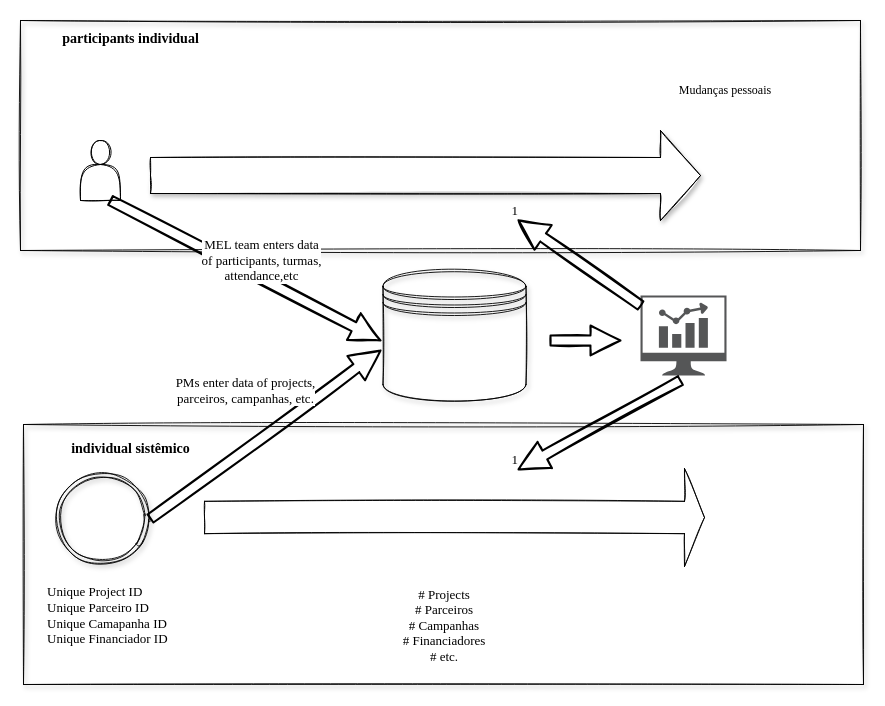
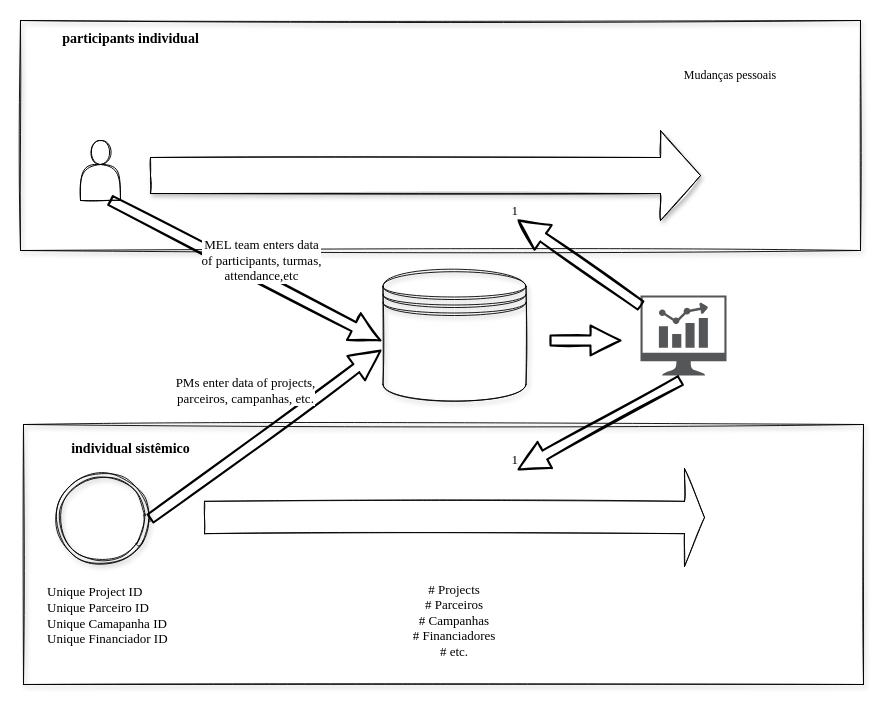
  <mxCell id="0" />
  <mxCell id="1" parent="0" />
  <mxCell id="2" value="" style="shape=datastore;whiteSpace=wrap;html=1;shadow=1;sketch=1;fontFamily=Lucida Console;strokeWidth=1;fillColor=none;gradientColor=none;opacity=90;" vertex="1" parent="1"><mxGeometry x="382.5" y="270" width="143" height="130" as="geometry" /></mxCell>
  <mxCell id="3" value="" style="group" vertex="1" connectable="0" parent="1"><mxGeometry x="23" y="424" width="840" height="260" as="geometry" /></mxCell>
  <mxCell id="4" value="" style="html=1;dashed=0;whitespace=wrap;shadow=1;sketch=1;fontFamily=Lucida Console;strokeWidth=1;fillColor=none;gradientColor=none;opacity=90;" vertex="1" parent="3"><mxGeometry width="840" height="260" as="geometry" /></mxCell>
  <mxCell id="5" value="" style="shape=image;html=1;verticalAlign=top;verticalLabelPosition=bottom;labelBackgroundColor=#ffffff;imageAspect=0;aspect=fixed;image=https://cdn3.iconfinder.com/data/icons/arrows-set-12/512/reset-128.png;sketch=1;strokeWidth=1;dashed=1;imageBackground=none;" vertex="1" parent="3"><mxGeometry x="367" y="16" width="128" height="128" as="geometry" /></mxCell>
  <mxCell id="6" value="" style="ellipse;shape=doubleEllipse;html=1;dashed=0;whitespace=wrap;aspect=fixed;shadow=1;sketch=1;fontFamily=Lucida Console;fontSize=14;strokeWidth=1;fillColor=none;gradientColor=none;opacity=90;direction=south;" vertex="1" parent="3"><mxGeometry x="31" y="46" width="96" height="96" as="geometry" /></mxCell>
  <mxCell id="7" value="" style="html=1;shadow=0;dashed=0;align=center;verticalAlign=middle;shape=mxgraph.arrows2.arrow;dy=0.67;dx=20;notch=0;sketch=1;fontFamily=Lucida Console;fontSize=14;strokeWidth=1;fillColor=none;gradientColor=none;opacity=90;" vertex="1" parent="3"><mxGeometry x="181" y="44" width="500" height="98" as="geometry" /></mxCell>
  <mxCell id="8" value="Unique Project ID&lt;br&gt;Unique Parceiro ID&lt;br&gt;Unique Camapanha ID&lt;br&gt;Unique Financiador ID" style="text;html=1;strokeColor=none;fillColor=none;align=left;verticalAlign=middle;whiteSpace=wrap;rounded=0;shadow=1;sketch=1;fontFamily=Lucida Console;fontSize=13;opacity=90;" vertex="1" parent="3"><mxGeometry x="22" y="176" width="170" height="30" as="geometry" /></mxCell>
  <mxCell id="9" value="&lt;font style=&quot;font-size: 14px ; background-color: rgb(255 , 255 , 255)&quot;&gt;individual sistêmico&lt;/font&gt;" style="text;strokeColor=none;fillColor=none;html=1;fontSize=24;fontStyle=1;verticalAlign=middle;align=center;shadow=1;sketch=1;fontFamily=Lucida Console;opacity=90;" vertex="1" parent="3"><mxGeometry x="7" y="6" width="200" height="30" as="geometry" /></mxCell>
- <mxCell id="10" value="# Projects&lt;br&gt;# Parceiros&lt;br&gt;# Campanhas&lt;br&gt;# Financiadores&lt;br&gt;# etc." style="text;html=1;strokeColor=none;fillColor=none;align=center;verticalAlign=middle;whiteSpace=wrap;rounded=0;shadow=1;sketch=1;fontFamily=Lucida Console;fontSize=13;opacity=90;" vertex="1" parent="3"><mxGeometry x="336" y="151" width="170" height="100" as="geometry" /></mxCell>
+ <mxCell id="10" value="# Projects&lt;br&gt;# Parceiros&lt;br&gt;# Campanhas&lt;br&gt;# Financiadores&lt;br&gt;# etc." style="text;html=1;strokeColor=none;fillColor=none;align=center;verticalAlign=middle;whiteSpace=wrap;rounded=0;shadow=1;sketch=1;fontFamily=Lucida Console;fontSize=13;opacity=90;" vertex="1" parent="3"><mxGeometry x="346" y="146" width="170" height="100" as="geometry" /></mxCell>
  <mxCell id="11" value="" style="group" vertex="1" connectable="0" parent="1"><mxGeometry x="20" y="20" width="840" height="230" as="geometry" /></mxCell>
  <mxCell id="12" value="" style="html=1;dashed=0;whitespace=wrap;shadow=1;sketch=1;fontFamily=Lucida Console;strokeWidth=1;fillColor=none;gradientColor=none;opacity=90;" vertex="1" parent="11"><mxGeometry width="840" height="230" as="geometry" /></mxCell>
  <mxCell id="13" value="" style="shape=actor;whiteSpace=wrap;html=1;sketch=1;" vertex="1" parent="11"><mxGeometry x="60" y="120" width="40" height="60" as="geometry" /></mxCell>
  <mxCell id="14" value="" style="html=1;shadow=1;dashed=0;align=center;verticalAlign=middle;shape=mxgraph.arrows2.arrow;dy=0.6;dx=40;notch=0;sketch=1;" vertex="1" parent="11"><mxGeometry x="130" y="110" width="550" height="90" as="geometry" /></mxCell>
  <mxCell id="15" value="" style="shape=image;html=1;verticalAlign=top;verticalLabelPosition=bottom;labelBackgroundColor=#ffffff;imageAspect=0;aspect=fixed;image=https://cdn3.iconfinder.com/data/icons/arrows-set-12/512/reset-128.png;sketch=1;strokeWidth=1;dashed=1;imageBackground=none;" vertex="1" parent="11"><mxGeometry x="370" y="91" width="128" height="128" as="geometry" /></mxCell>
- <mxCell id="16" value="&lt;font face=&quot;Lucida Console&quot;&gt;Mudanças pessoais&lt;/font&gt;" style="text;html=1;strokeColor=none;fillColor=none;align=center;verticalAlign=middle;whiteSpace=wrap;rounded=0;shadow=1;dashed=1;sketch=1;gradientColor=none;opacity=90;" vertex="1" parent="11"><mxGeometry x="610" y="40" width="190" height="60" as="geometry" /></mxCell>
+ <mxCell id="16" value="&lt;font face=&quot;Lucida Console&quot;&gt;Mudanças pessoais&lt;/font&gt;" style="text;html=1;strokeColor=none;fillColor=none;align=center;verticalAlign=middle;whiteSpace=wrap;rounded=0;shadow=1;dashed=1;sketch=1;gradientColor=none;opacity=90;" vertex="1" parent="11"><mxGeometry x="615" y="25" width="190" height="60" as="geometry" /></mxCell>
  <mxCell id="17" value="&lt;font style=&quot;font-size: 14px&quot;&gt;participants individual&lt;/font&gt;" style="text;strokeColor=none;fillColor=none;html=1;fontSize=24;fontStyle=1;verticalAlign=middle;align=center;shadow=1;sketch=1;fontFamily=Lucida Console;opacity=90;" vertex="1" parent="11"><mxGeometry x="10" width="200" height="30" as="geometry" /></mxCell>
  <mxCell id="18" value="" style="endArrow=classic;html=1;rounded=0;sketch=1;fillStyle=hachure;fontFamily=Lucida Console;fontSize=13;startSize=18;strokeWidth=2;fillColor=none;shape=arrow;" edge="1" parent="1"><mxGeometry width="50" height="50" relative="1" as="geometry"><mxPoint x="550" y="340" as="sourcePoint" /><mxPoint x="620" y="340" as="targetPoint" /></mxGeometry></mxCell>
  <mxCell id="19" value="" style="sketch=0;pointerEvents=1;shadow=0;dashed=0;html=1;strokeColor=none;fillColor=#434445;aspect=fixed;labelPosition=center;verticalLabelPosition=bottom;verticalAlign=top;align=center;outlineConnect=0;shape=mxgraph.vvd.nsx_dashboard;fontFamily=Lucida Console;fontSize=13;opacity=90;" vertex="1" parent="1"><mxGeometry x="640" y="295" width="86.02" height="80" as="geometry" /></mxCell>
  <mxCell id="20" value="" style="endArrow=classic;html=1;rounded=0;sketch=1;fillStyle=hachure;fontFamily=Lucida Console;fontSize=13;startSize=18;strokeWidth=2;fillColor=none;shape=arrow;exitX=0.75;exitY=1;exitDx=0;exitDy=0;" edge="1" parent="1" source="13"><mxGeometry width="50" height="50" relative="1" as="geometry"><mxPoint x="350" y="160" as="sourcePoint" /><mxPoint x="380" y="340" as="targetPoint" /></mxGeometry></mxCell>
  <mxCell id="21" value="MEL team enters data&lt;br&gt;of participants, turmas,&lt;br&gt;attendance,etc" style="edgeLabel;html=1;align=center;verticalAlign=middle;resizable=0;points=[];fontSize=13;fontFamily=Lucida Console;labelBorderColor=none;" vertex="1" connectable="0" parent="20"><mxGeometry x="0.221" y="3" relative="1" as="geometry"><mxPoint x="-16" y="-23" as="offset" /></mxGeometry></mxCell>
  <mxCell id="22" value="" style="endArrow=classic;html=1;rounded=0;sketch=1;fillStyle=hachure;fontFamily=Lucida Console;fontSize=13;startSize=18;strokeWidth=2;fillColor=none;shape=arrow;exitX=0.5;exitY=0;exitDx=0;exitDy=0;" edge="1" parent="1" source="6"><mxGeometry width="50" height="50" relative="1" as="geometry"><mxPoint x="120" y="210" as="sourcePoint" /><mxPoint x="380" y="350" as="targetPoint" /></mxGeometry></mxCell>
  <mxCell id="23" value="PMs enter data of projects,&lt;br&gt;parceiros, campanhas, etc." style="edgeLabel;html=1;align=center;verticalAlign=middle;resizable=0;points=[];fontSize=13;fontFamily=Lucida Console;" vertex="1" connectable="0" parent="22"><mxGeometry x="0.221" y="3" relative="1" as="geometry"><mxPoint x="-44" y="-23" as="offset" /></mxGeometry></mxCell>
  <mxCell id="24" value="" style="endArrow=none;html=1;rounded=0;sketch=1;fillStyle=hachure;fontFamily=Lucida Console;fontSize=13;startSize=18;strokeWidth=2;fillColor=none;shape=arrow;" edge="1" parent="1" source="19" target="15"><mxGeometry relative="1" as="geometry"><mxPoint x="500" y="280" as="sourcePoint" /><mxPoint x="660" y="280" as="targetPoint" /></mxGeometry></mxCell>
  <mxCell id="25" value="1" style="resizable=0;html=1;align=right;verticalAlign=bottom;shadow=1;labelBackgroundColor=#FFFFFF;labelBorderColor=none;sketch=1;fontFamily=Lucida Console;fontSize=13;strokeWidth=1;fillColor=none;gradientColor=none;opacity=90;" connectable="0" vertex="1" parent="24"><mxGeometry x="1" relative="1" as="geometry" /></mxCell>
  <mxCell id="26" value="" style="endArrow=none;html=1;rounded=0;sketch=1;fillStyle=hachure;fontFamily=Lucida Console;fontSize=13;startSize=18;strokeWidth=2;fillColor=none;shape=arrow;exitX=0.465;exitY=1.063;exitDx=0;exitDy=0;exitPerimeter=0;" edge="1" parent="1" source="19" target="5"><mxGeometry relative="1" as="geometry"><mxPoint x="680" y="390" as="sourcePoint" /><mxPoint x="528" y="229.714" as="targetPoint" /></mxGeometry></mxCell>
  <mxCell id="27" value="1" style="resizable=0;html=1;align=right;verticalAlign=bottom;shadow=1;labelBackgroundColor=#FFFFFF;labelBorderColor=none;sketch=1;fontFamily=Lucida Console;fontSize=13;strokeWidth=1;fillColor=none;gradientColor=none;opacity=90;" connectable="0" vertex="1" parent="26"><mxGeometry x="1" relative="1" as="geometry" /></mxCell>
